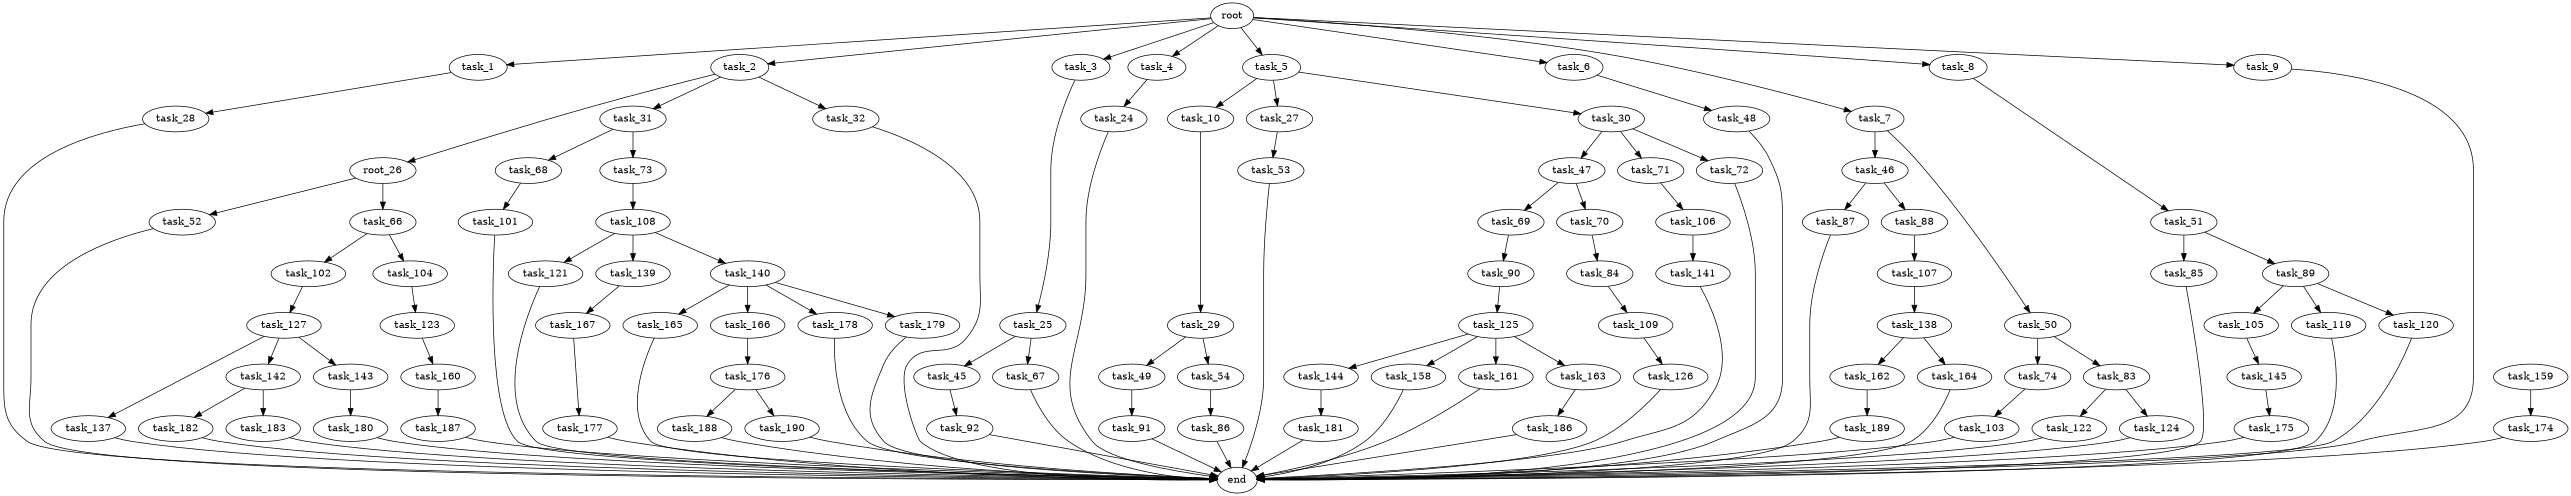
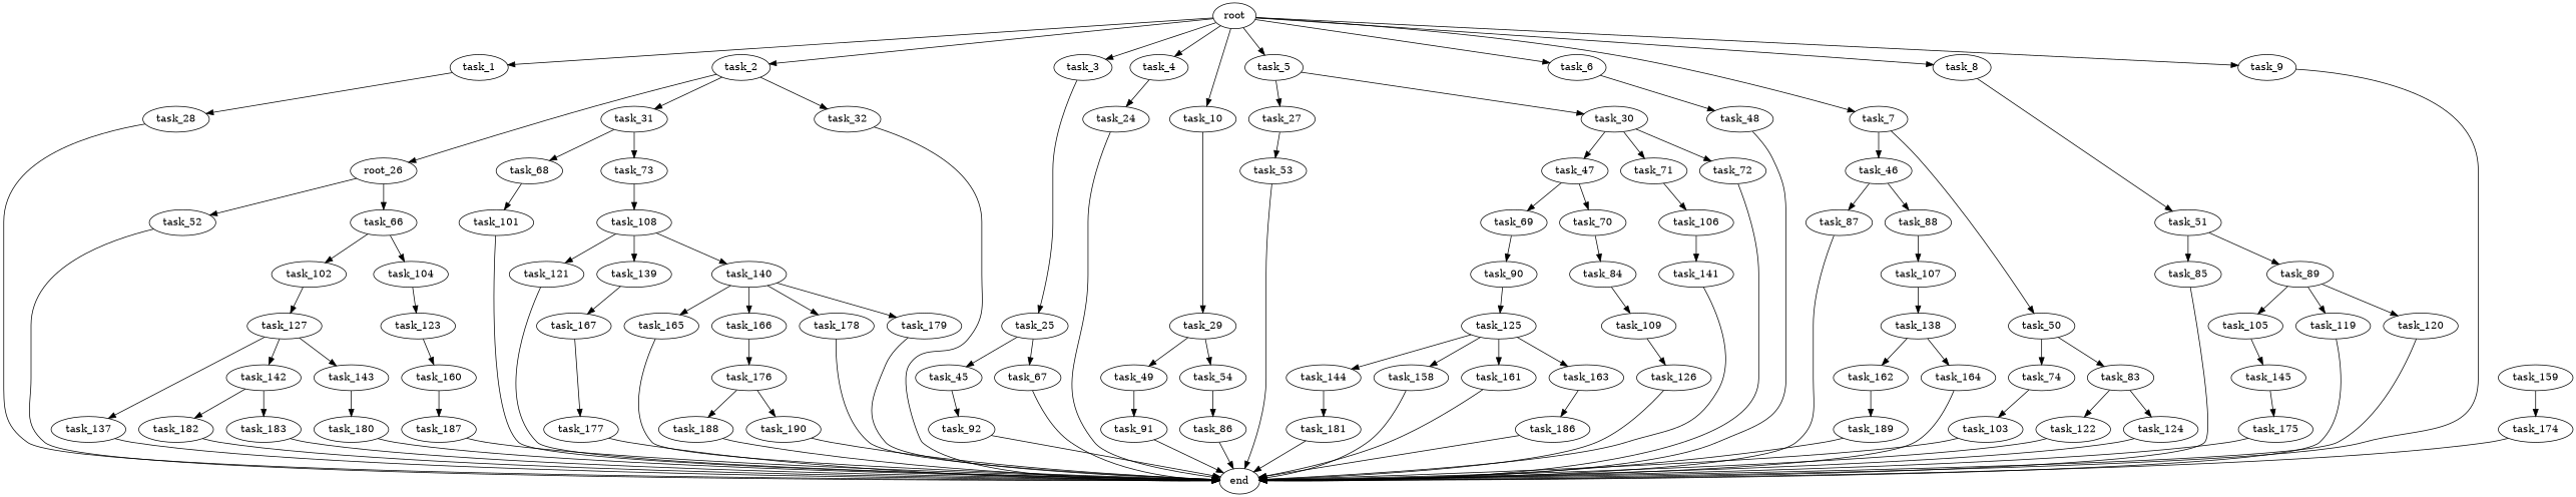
  digraph {
    root
    task_1
    task_2
    task_3
    task_4
    task_5
    task_6
    task_7
    task_8
    task_9
    task_10
    task_28
    n13 [label=root_26]
    task_31
    task_32
    task_25
    task_24
    task_27
    task_30
    task_48
    task_46
    task_50
    task_51
    end
    task_29
    task_52
    task_66
    task_68
    task_73
    task_45
    task_67
    task_53
    task_47
    task_71
    task_72
    task_87
    task_88
    task_74
    task_83
    task_85
    task_89
    task_49
    task_54
    task_92
    task_102
    task_104
    task_91
    task_86
    task_69
    task_70
    task_106
    task_101
    task_108
    task_107
    task_90
    task_84
    task_103
    task_122
    task_124
    task_105
    task_119
    task_120
    task_127
    task_123
    task_125
    task_109
    task_141
    task_121
    task_139
    task_140
    task_126
    task_138
    task_145
    task_144
    task_158
    task_161
    task_163
    task_137
    task_142
    task_143
    task_160
    task_175
    task_162
    task_164
    task_167
    task_165
    task_166
    task_178
    task_179
    task_187
    task_181
    task_186
    task_182
    task_183
    task_180
    task_159
    task_174
    task_189
    task_177
    task_176
    task_188
    task_190
    root -> task_1
    root -> task_2
    root -> task_3
    root -> task_4
    root -> task_5
    root -> task_6
    root -> task_7
    root -> task_8
    root -> task_9
-   task_5 -> task_10
+   root -> task_10
    task_1 -> task_28
    task_2 -> n13
    task_2 -> task_31
    task_2 -> task_32
    task_3 -> task_25
    task_4 -> task_24
    task_5 -> task_27
    task_5 -> task_30
    task_6 -> task_48
    task_7 -> task_46
    task_7 -> task_50
    task_8 -> task_51
    task_9 -> end
    task_10 -> task_29
    task_28 -> end
    n13 -> task_52
    n13 -> task_66
    task_31 -> task_68
    task_31 -> task_73
    task_32 -> end
    task_25 -> task_45
    task_25 -> task_67
    task_24 -> end
    task_27 -> task_53
    task_30 -> task_47
    task_30 -> task_71
    task_30 -> task_72
    task_48 -> end
    task_46 -> task_87
    task_46 -> task_88
    task_50 -> task_74
    task_50 -> task_83
    task_51 -> task_85
    task_51 -> task_89
    task_29 -> task_49
    task_29 -> task_54
    task_52 -> end
    task_66 -> task_102
    task_66 -> task_104
    task_68 -> task_101
    task_73 -> task_108
    task_45 -> task_92
    task_67 -> end
    task_53 -> end
    task_47 -> task_69
    task_47 -> task_70
    task_71 -> task_106
    task_72 -> end
    task_87 -> end
    task_88 -> task_107
    task_74 -> task_103
    task_83 -> task_122
    task_83 -> task_124
    task_85 -> end
    task_89 -> task_105
    task_89 -> task_119
    task_89 -> task_120
    task_49 -> task_91
    task_54 -> task_86
    task_92 -> end
    task_102 -> task_127
    task_104 -> task_123
    task_91 -> end
    task_86 -> end
    task_69 -> task_90
    task_70 -> task_84
    task_106 -> task_141
    task_101 -> end
    task_108 -> task_121
    task_108 -> task_139
    task_108 -> task_140
    task_107 -> task_138
    task_90 -> task_125
    task_84 -> task_109
    task_103 -> end
    task_122 -> end
    task_124 -> end
    task_105 -> task_145
    task_119 -> end
    task_120 -> end
    task_127 -> task_137
    task_127 -> task_142
    task_127 -> task_143
    task_123 -> task_160
    task_125 -> task_144
    task_125 -> task_158
    task_125 -> task_161
    task_125 -> task_163
    task_109 -> task_126
    task_141 -> end
    task_121 -> end
    task_139 -> task_167
    task_140 -> task_165
    task_140 -> task_166
    task_140 -> task_178
    task_140 -> task_179
    task_126 -> end
    task_138 -> task_162
    task_138 -> task_164
    task_145 -> task_175
    task_144 -> task_181
    task_158 -> end
    task_161 -> end
    task_163 -> task_186
    task_137 -> end
    task_142 -> task_182
    task_142 -> task_183
    task_143 -> task_180
    task_160 -> task_187
    task_175 -> end
    task_162 -> task_189
    task_164 -> end
    task_167 -> task_177
    task_165 -> end
    task_166 -> task_176
    task_178 -> end
    task_179 -> end
    task_187 -> end
    task_181 -> end
    task_186 -> end
    task_182 -> end
    task_183 -> end
    task_180 -> end
    task_159 -> task_174
    task_174 -> end
    task_189 -> end
    task_177 -> end
    task_176 -> task_188
    task_176 -> task_190
    task_188 -> end
    task_190 -> end
  }
